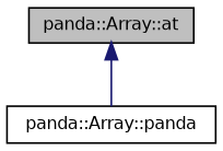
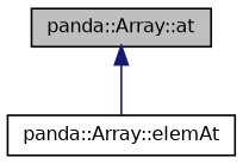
  digraph {
    rankdir=TB
    node [color=black fontname=Helvetica fontsize=10 shape=record style=filled]
    n1 [fillcolor=grey75 fontcolor=black height=0.2 label="panda::Array::at" width=0.4]
-   n2 [fillcolor=white height=0.2 label="panda::Array::panda" width=0.4]
+   n2 [fillcolor=white height=0.2 label="panda::Array::elemAt" width=0.4]
    n1 -> n2 [color=midnightblue dir=back fontname=Helvetica fontsize=10 labelfontname=Helvetica labelfontsize=10 style=solid]
  }
